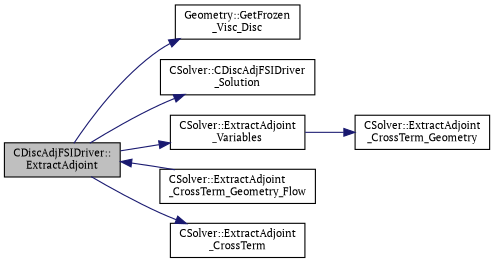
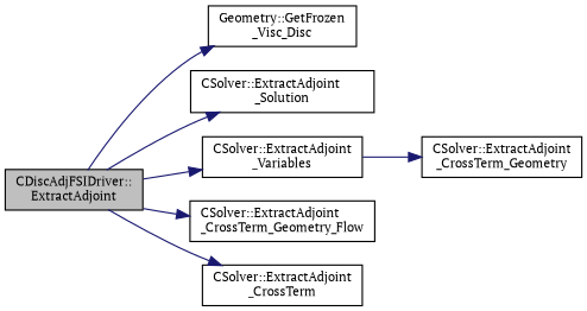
  digraph {
    fontname="PT Serif"
    rankdir=LR
    node [color=black fillcolor=white fontname="PT Serif" fontsize=10 shape=record style=filled]
    edge [color=midnightblue fontname="PT Serif" fontsize=10 labelfontname=Helvetica labelfontsize=10 style=solid]
    n1 [fillcolor=grey75 fontcolor=black height=0.2 label="CDiscAdjFSIDriver::\lExtractAdjoint" width=0.4]
    n2 [height=0.2 label="Geometry::GetFrozen\l_Visc_Disc" width=0.4]
-   n3 [height=0.2 label="CSolver::CDiscAdjFSIDriver\l_Solution" width=0.4]
+   n3 [height=0.2 label="CSolver::ExtractAdjoint\l_Solution" width=0.4]
    n4 [height=0.2 label="CSolver::ExtractAdjoint\l_Variables" width=0.4]
    n5 [height=0.2 label="CSolver::ExtractAdjoint\l_CrossTerm_Geometry_Flow" width=0.4]
    n6 [height=0.2 label="CSolver::ExtractAdjoint\l_CrossTerm" width=0.4]
    n7 [height=0.2 label="CSolver::ExtractAdjoint\l_CrossTerm_Geometry" width=0.4]
    n1 -> n2
    n1 -> n3
    n1 -> n4
-   n5 -> n1
+   n1 -> n5
    n1 -> n6
    n4 -> n7
  }
